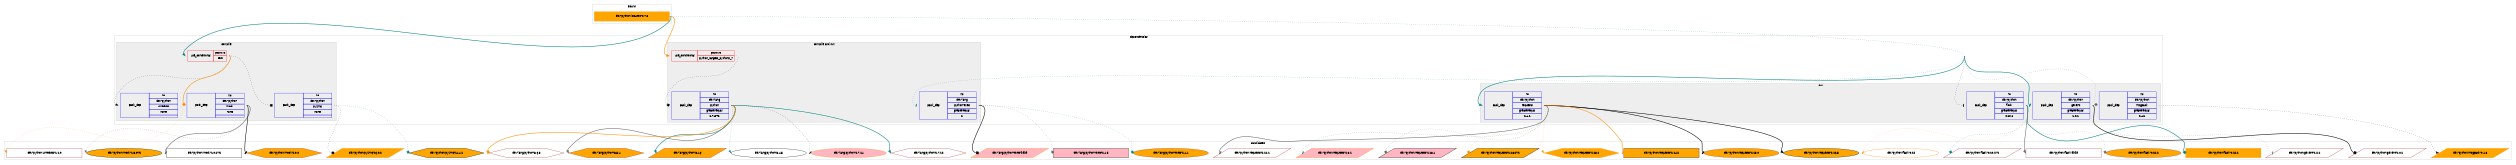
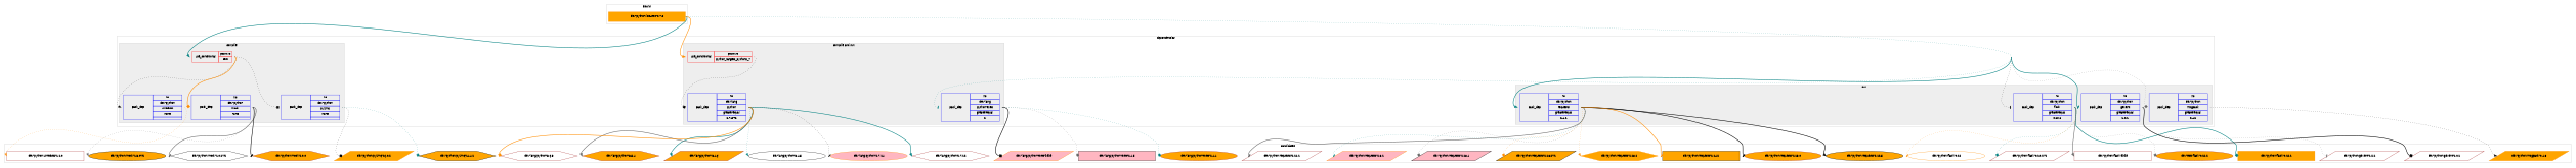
  digraph {
    compound=true
    concentrate=true
    fontname=Helvetica
    fontsize=10
    newrank=true
    rankdir=TB
    ranksep=1.5
    node [color=brown fillcolor=orange fontname=Helvetica fontsize=10 shape=none style=filled]
    edge [arrowhead=box color=teal headport=w style=dotted tailport=e weight=100]
    n1 [color=darkorange label="dev-python/locustio-0.7.3" shape=box width=4]
    n2 [color=blue label=<<TABLE BORDER="0" CELLBORDER="1" CELLSPACING="0" CELLPADDING="4" WIDTH="220"><TR><TD ROWSPAN="6" CELLPADDING="30">pack_dep</TD></TR><TR><TD WIDTH="110">no</TD></TR><TR><TD>dev-python</TD></TR><TR><TD>unittest2</TD></TR><TR><TD>none</TD></TR><TR><TD></TD></TR></TABLE>> fillcolor="" style=""]
    n3 [color=blue label=<<TABLE BORDER="0" CELLBORDER="1" CELLSPACING="0" CELLPADDING="4" WIDTH="220"><TR><TD ROWSPAN="6" CELLPADDING="30">pack_dep</TD></TR><TR><TD WIDTH="110">no</TD></TR><TR><TD>dev-python</TD></TR><TR><TD>mock</TD></TR><TR><TD>none</TD></TR><TR><TD></TD></TR></TABLE>> fillcolor="" style=""]
    n4 [color=blue label=<<TABLE BORDER="0" CELLBORDER="1" CELLSPACING="0" CELLPADDING="4" WIDTH="220"><TR><TD ROWSPAN="6" CELLPADDING="30">pack_dep</TD></TR><TR><TD WIDTH="110">no</TD></TR><TR><TD>dev-python</TD></TR><TR><TD>pyzmq</TD></TR><TR><TD>none</TD></TR><TR><TD></TD></TR></TABLE>> fillcolor="" style=""]
    n5 [color=red label=<<TABLE BORDER="0" CELLBORDER="1" CELLSPACING="0" CELLPADDING="4"><TR><TD ROWSPAN="3" CELLPADDING="10">use_conditional</TD></TR><TR><TD>positive</TD></TR><TR><TD>test</TD></TR></TABLE>> fillcolor="" style=""]
    n6 [color=blue label=<<TABLE BORDER="0" CELLBORDER="1" CELLSPACING="0" CELLPADDING="4" WIDTH="220"><TR><TD ROWSPAN="6" CELLPADDING="30">pack_dep</TD></TR><TR><TD WIDTH="110">no</TD></TR><TR><TD>dev-lang</TD></TR><TR><TD>python</TD></TR><TR><TD>greaterequal</TD></TR><TR><TD>2.7.5-r2</TD></TR></TABLE>> fillcolor="" style=""]
    n7 [color=red label=<<TABLE BORDER="0" CELLBORDER="1" CELLSPACING="0" CELLPADDING="4"><TR><TD ROWSPAN="3" CELLPADDING="10">use_conditional</TD></TR><TR><TD>positive</TD></TR><TR><TD>python_targets_python2_7</TD></TR></TABLE>> fillcolor="" style=""]
    n8 [color=blue label=<<TABLE BORDER="0" CELLBORDER="1" CELLSPACING="0" CELLPADDING="4" WIDTH="220"><TR><TD ROWSPAN="6" CELLPADDING="30">pack_dep</TD></TR><TR><TD WIDTH="110">no</TD></TR><TR><TD>dev-lang</TD></TR><TR><TD>python-exec</TD></TR><TR><TD>greaterequal</TD></TR><TR><TD>2</TD></TR></TABLE>> fillcolor="" style=""]
    n9 [color=blue label=<<TABLE BORDER="0" CELLBORDER="1" CELLSPACING="0" CELLPADDING="4" WIDTH="220"><TR><TD ROWSPAN="6" CELLPADDING="30">pack_dep</TD></TR><TR><TD WIDTH="110">no</TD></TR><TR><TD>dev-python</TD></TR><TR><TD>requests</TD></TR><TR><TD>greaterequal</TD></TR><TR><TD>2.4.1</TD></TR></TABLE>> fillcolor="" style=""]
    n10 [color=blue label=<<TABLE BORDER="0" CELLBORDER="1" CELLSPACING="0" CELLPADDING="4" WIDTH="220"><TR><TD ROWSPAN="6" CELLPADDING="30">pack_dep</TD></TR><TR><TD WIDTH="110">no</TD></TR><TR><TD>dev-python</TD></TR><TR><TD>flask</TD></TR><TR><TD>greaterequal</TD></TR><TR><TD>0.10.1</TD></TR></TABLE>> fillcolor="" style=""]
    n11 [color=blue label=<<TABLE BORDER="0" CELLBORDER="1" CELLSPACING="0" CELLPADDING="4" WIDTH="220"><TR><TD ROWSPAN="6" CELLPADDING="30">pack_dep</TD></TR><TR><TD WIDTH="110">no</TD></TR><TR><TD>dev-python</TD></TR><TR><TD>gevent</TD></TR><TR><TD>greaterequal</TD></TR><TR><TD>1.0.1</TD></TR></TABLE>> fillcolor="" style=""]
    n12 [color=blue label=<<TABLE BORDER="0" CELLBORDER="1" CELLSPACING="0" CELLPADDING="4" WIDTH="220"><TR><TD ROWSPAN="6" CELLPADDING="30">pack_dep</TD></TR><TR><TD WIDTH="110">no</TD></TR><TR><TD>dev-python</TD></TR><TR><TD>msgpack</TD></TR><TR><TD>greaterequal</TD></TR><TR><TD>0.4.2</TD></TR></TABLE>> fillcolor="" style=""]
    n13 [fillcolor=white label="dev-python/unittest2-1.1.0" shape=box width=4]
-   n14 [color=black fillcolor=white label="dev-python/mock-1.0.1-r2" shape=box width=4]
+   n14 [color=black fillcolor=white label="dev-python/mock-1.0.1-r2" shape=hexagon width=4]
    n15 [color=black label="dev-python/mock-1.3.0-r2" shape=ellipse width=4]
    n16 [label="dev-python/mock-2.0.0" shape=hexagon width=4]
    n17 [color=black label="dev-python/pyzmq-14.4.1" shape=hexagon width=4]
    n18 [color=darkorange label="dev-python/pyzmq-16.0.2" shape=parallelogram width=4]
    n19 [fillcolor=white label="dev-lang/python-2.7.12" shape=hexagon width=4]
    n20 [color=darkorange fillcolor=lightpink label="dev-lang/python-2.7.14" shape=ellipse width=4]
    n21 [color=black fillcolor=white label="dev-lang/python-3.4.5" shape=ellipse width=4]
    n22 [label="dev-lang/python-3.4.6" shape=parallelogram width=4]
    n23 [label="dev-lang/python-3.5.4" shape=hexagon width=4]
    n24 [fillcolor=white label="dev-lang/python-3.6.3" shape=hexagon width=4]
    n25 [label="dev-lang/python-exec-2.4.4" shape=ellipse width=4]
    n26 [color=black fillcolor=lightpink label="dev-lang/python-exec-2.4.5" shape=box width=4]
    n27 [color=darkorange fillcolor=lightpink label="dev-lang/python-exec-9999" shape=parallelogram width=4]
    n28 [fillcolor=white label="dev-python/flask-0.10.1-r1" shape=parallelogram width=4]
    n29 [color=darkorange fillcolor=white label="dev-python/flask-0.12" shape=ellipse width=4]
    n30 [color=darkorange label="dev-python/flask-0.12.1" shape=box width=4]
-   n31 [label="dev-python/flask-0.12.2" shape=ellipse width=4]
+   n31 [label="dev-test/flask-0.12.2" shape=ellipse width=4]
    n32 [fillcolor=white label="dev-python/flask-9999" shape=box width=4]
    n33 [fillcolor=white label="dev-python/gevent-1.0.1" shape=parallelogram width=4]
    n34 [fillcolor=white label="dev-python/gevent-1.2.1" shape=parallelogram width=4]
    n35 [color=darkorange label="dev-python/msgpack-0.4.8" shape=parallelogram width=4]
    n36 [fillcolor=white label="dev-python/requests-2.11.1" shape=parallelogram width=4]
    n37 [color=black label="dev-python/requests-2.12.5" shape=ellipse width=4]
    n38 [label="dev-python/requests-2.13.0" shape=ellipse width=4]
    n39 [color=black label="dev-python/requests-2.14.2" shape=box width=4]
    n40 [color=darkorange label="dev-python/requests-2.18.1" shape=hexagon width=4]
    n41 [color=black label="dev-python/requests-2.18.2-r1" shape=parallelogram width=4]
    n42 [color=black fillcolor=lightpink label="dev-python/requests-2.18.4" shape=parallelogram width=4]
    n43 [color=darkorange fillcolor=lightpink label="dev-python/requests-2.8.1" shape=parallelogram width=4]
    subgraph cluster_1 {
      color=gray
      label=<<i>dependencies</i>>
      subgraph cluster_2 {
        color=gray
        fillcolor="#eeeeee"
        label=<<i>compile</i>>
        style=filled
        subgraph sub_3 {
          color=gray
          fillcolor="#eeeeee"
          label=<<i>compile</i>>
          style=filled
          n5
          subgraph sub_4 {
            color=gray
            fillcolor="#eeeeee"
            label=<<i>compile</i>>
            style=filled
            n2
          }
          subgraph sub_5 {
            color=gray
            fillcolor="#eeeeee"
            label=<<i>compile</i>>
            style=filled
            n3
          }
          subgraph sub_6 {
            color=gray
            fillcolor="#eeeeee"
            label=<<i>compile</i>>
            style=filled
            n4
          }
        }
      }
      subgraph cluster_7 {
        color=gray
        fillcolor="#eeeeee"
        label=<<i>compile and run</i>>
        style=filled
        subgraph sub_8 {
          color=gray
          fillcolor="#eeeeee"
          label=<<i>compile and run</i>>
          style=filled
          n7
          subgraph sub_9 {
            color=gray
            fillcolor="#eeeeee"
            label=<<i>compile and run</i>>
            style=filled
            n6
          }
        }
        subgraph sub_10 {
          color=gray
          fillcolor="#eeeeee"
          label=<<i>compile and run</i>>
          style=filled
          n8
        }
      }
      subgraph cluster_11 {
        color=gray
        fillcolor="#eeeeee"
        label=<<i>run</i>>
        style=filled
        subgraph sub_12 {
          color=gray
          fillcolor="#eeeeee"
          label=<<i>run</i>>
          style=filled
          n9
        }
        subgraph sub_13 {
          color=gray
          fillcolor="#eeeeee"
          label=<<i>run</i>>
          style=filled
          n10
        }
        subgraph sub_14 {
          color=gray
          fillcolor="#eeeeee"
          label=<<i>run</i>>
          style=filled
          n11
        }
        subgraph sub_15 {
          color=gray
          fillcolor="#eeeeee"
          label=<<i>run</i>>
          style=filled
          n12
        }
      }
    }
    subgraph cluster_16 {
      color=gray
      label=<<i>ebuild</i>>
      rank=same
      n1
    }
    subgraph cluster_17 {
      color=gray
      label=<<i>candidates</i>>
      rank=same
      subgraph sub_18 {
        color=black
        label=<<i>candidates</i>>
        nodesep=1
        rank=same
        n13
      }
      subgraph sub_19 {
        color=black
        label=<<i>candidates</i>>
        nodesep=1
        rank=same
        n14
        n15
        n16
      }
      subgraph sub_20 {
        color=black
        label=<<i>candidates</i>>
        nodesep=1
        rank=same
        n17
        n18
      }
      subgraph sub_21 {
        color=black
        label=<<i>candidates</i>>
        nodesep=1
        rank=same
        n19
        n20
        n21
        n22
        n23
        n24
      }
      subgraph sub_22 {
        color=black
        label=<<i>candidates</i>>
        nodesep=1
        rank=same
        n25
        n26
        n27
      }
      subgraph sub_23 {
        color=black
        label=<<i>candidates</i>>
        nodesep=1
        rank=same
        n28
        n29
        n30
        n31
        n32
      }
      subgraph sub_24 {
        color=black
        label=<<i>candidates</i>>
        nodesep=1
        rank=same
        n33
        n34
      }
      subgraph sub_25 {
        color=black
        label=<<i>candidates</i>>
        nodesep=1
        rank=same
        n35
      }
      subgraph sub_26 {
        color=black
        label=<<i>candidates</i>>
        nodesep=1
        rank=same
        n36
        n37
        n38
        n39
        n40
        n41
        n42
        n43
      }
    }
    n1 -> n5 [arrowhead=normal style=bold weight=20]
    n1 -> n7 [arrowhead=normal color=darkorange style=bold weight=20]
    n1 -> n8 [arrowhead=tee weight=20]
    n1 -> n9 [arrowhead=normal style=bold weight=20]
    n1 -> n10 [arrowhead=tee color=black weight=20]
    n1 -> n11 [arrowhead=tee style=bold weight=20]
    n1 -> n12 [color=gray40 weight=20]
    n2 -> n13 [arrowhead=normal color=darkorange]
    n3 -> n14 [arrowhead=tee color=gray40 style=bold]
    n3 -> n15 [arrowhead=normal color=gray40]
    n3 -> n16 [arrowhead=tee color=black style=bold]
    n4 -> n17
    n4 -> n18 [color=black]
    n5 -> n2 [arrowhead=normal color=black weight=20]
    n5 -> n3 [color=darkorange style=bold weight=20]
    n5 -> n4 [color=black weight=20]
    n6 -> n19 [arrowhead=normal style=bold]
    n6 -> n20 [arrowhead=tee color=black]
    n6 -> n21 [arrowhead=normal]
    n6 -> n22 [arrowhead=normal style=bold]
    n6 -> n23 [arrowhead=normal color=gray40 style=bold]
    n6 -> n24 [color=darkorange style=bold]
    n7 -> n6 [color=black weight=20]
    n8 -> n25
    n8 -> n26 [color=gray40]
    n8 -> n27 [color=black style=bold]
    n9 -> n36 [arrowhead=tee color=gray40 style=bold]
    n9 -> n37 [arrowhead=normal color=black style=bold]
    n9 -> n38 [arrowhead=tee color=black style=bold]
    n9 -> n39 [arrowhead=tee color=darkorange style=bold]
    n9 -> n40 [arrowhead=normal color=darkorange]
    n9 -> n41 [color=darkorange]
    n9 -> n42 [color=gray40]
    n9 -> n43 [arrowhead=tee]
    n10 -> n28
    n10 -> n29 [arrowhead=tee color=darkorange]
    n10 -> n30 [style=bold]
    n10 -> n31 [color=gray40]
    n10 -> n32 [arrowhead=normal color=gray40 style=bold]
    n11 -> n33 [color=black style=bold]
    n11 -> n34 [arrowhead=tee color=gray40]
    n12 -> n35 [arrowhead=normal color=black]
  }
